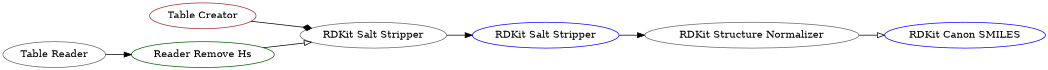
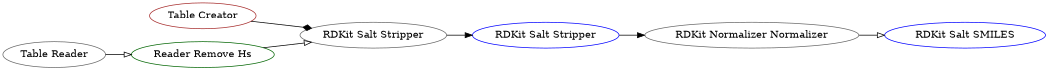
  digraph {
    rankdir=LR
    node [color=gray40]
    edge [arrowhead=onormal]
    n1 [color=darkgreen label="Reader Remove Hs"]
    n2 [label="RDKit Salt Stripper"]
    n3 [color=blue label="RDKit Salt Stripper"]
-   n4 [label="RDKit Structure Normalizer"]
-   n5 [color=blue label="RDKit Canon SMILES"]
+   n4 [label="RDKit Normalizer Normalizer"]
+   n5 [color=blue label="RDKit Salt SMILES"]
    n6 [color=brown label="Table Creator"]
    n7 [label="Table Reader"]
    n1 -> n2
    n2 -> n3 [arrowhead=normal]
    n3 -> n4 [arrowhead=normal]
    n4 -> n5
    n6 -> n2 [arrowhead=diamond]
-   n7 -> n1 [arrowhead=normal]
+   n7 -> n1
  }
